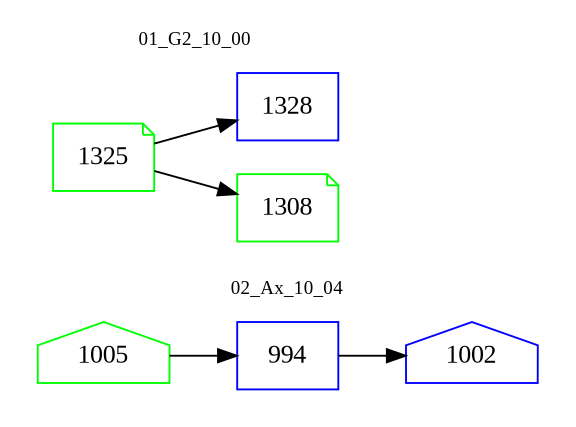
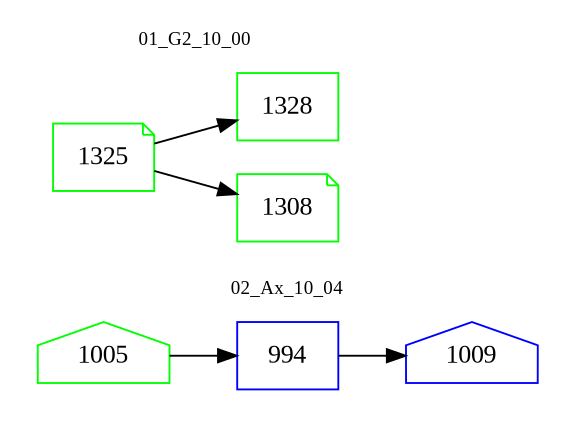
  digraph {
    fontname="Liberation Serif"
    rankdir=LR
    node [color=green fontname="Liberation Serif" shape=house]
    edge [color=black fontname="Liberation Serif"]
    n1 [label=1005]
    n2 [color=blue label=994 shape=box]
-   n3 [color=blue label=1002]
+   n3 [color=blue label=1009]
    n4 [label=1325 shape=note]
    n5 [label=1308 shape=note]
-   n6 [color=blue label=1328 shape=box]
+   n6 [label=1328 shape=box]
    subgraph cluster_1 {
      color=white
      fontsize=10
      label="02_Ax_10_04"
      n1
      n2
      n3
    }
    subgraph cluster_2 {
      color=white
      fontsize=10
      label="01_G2_10_00"
      n4
      n5
      n6
    }
    n1 -> n2
    n2 -> n3
    n4 -> n5
    n4 -> n6
  }
